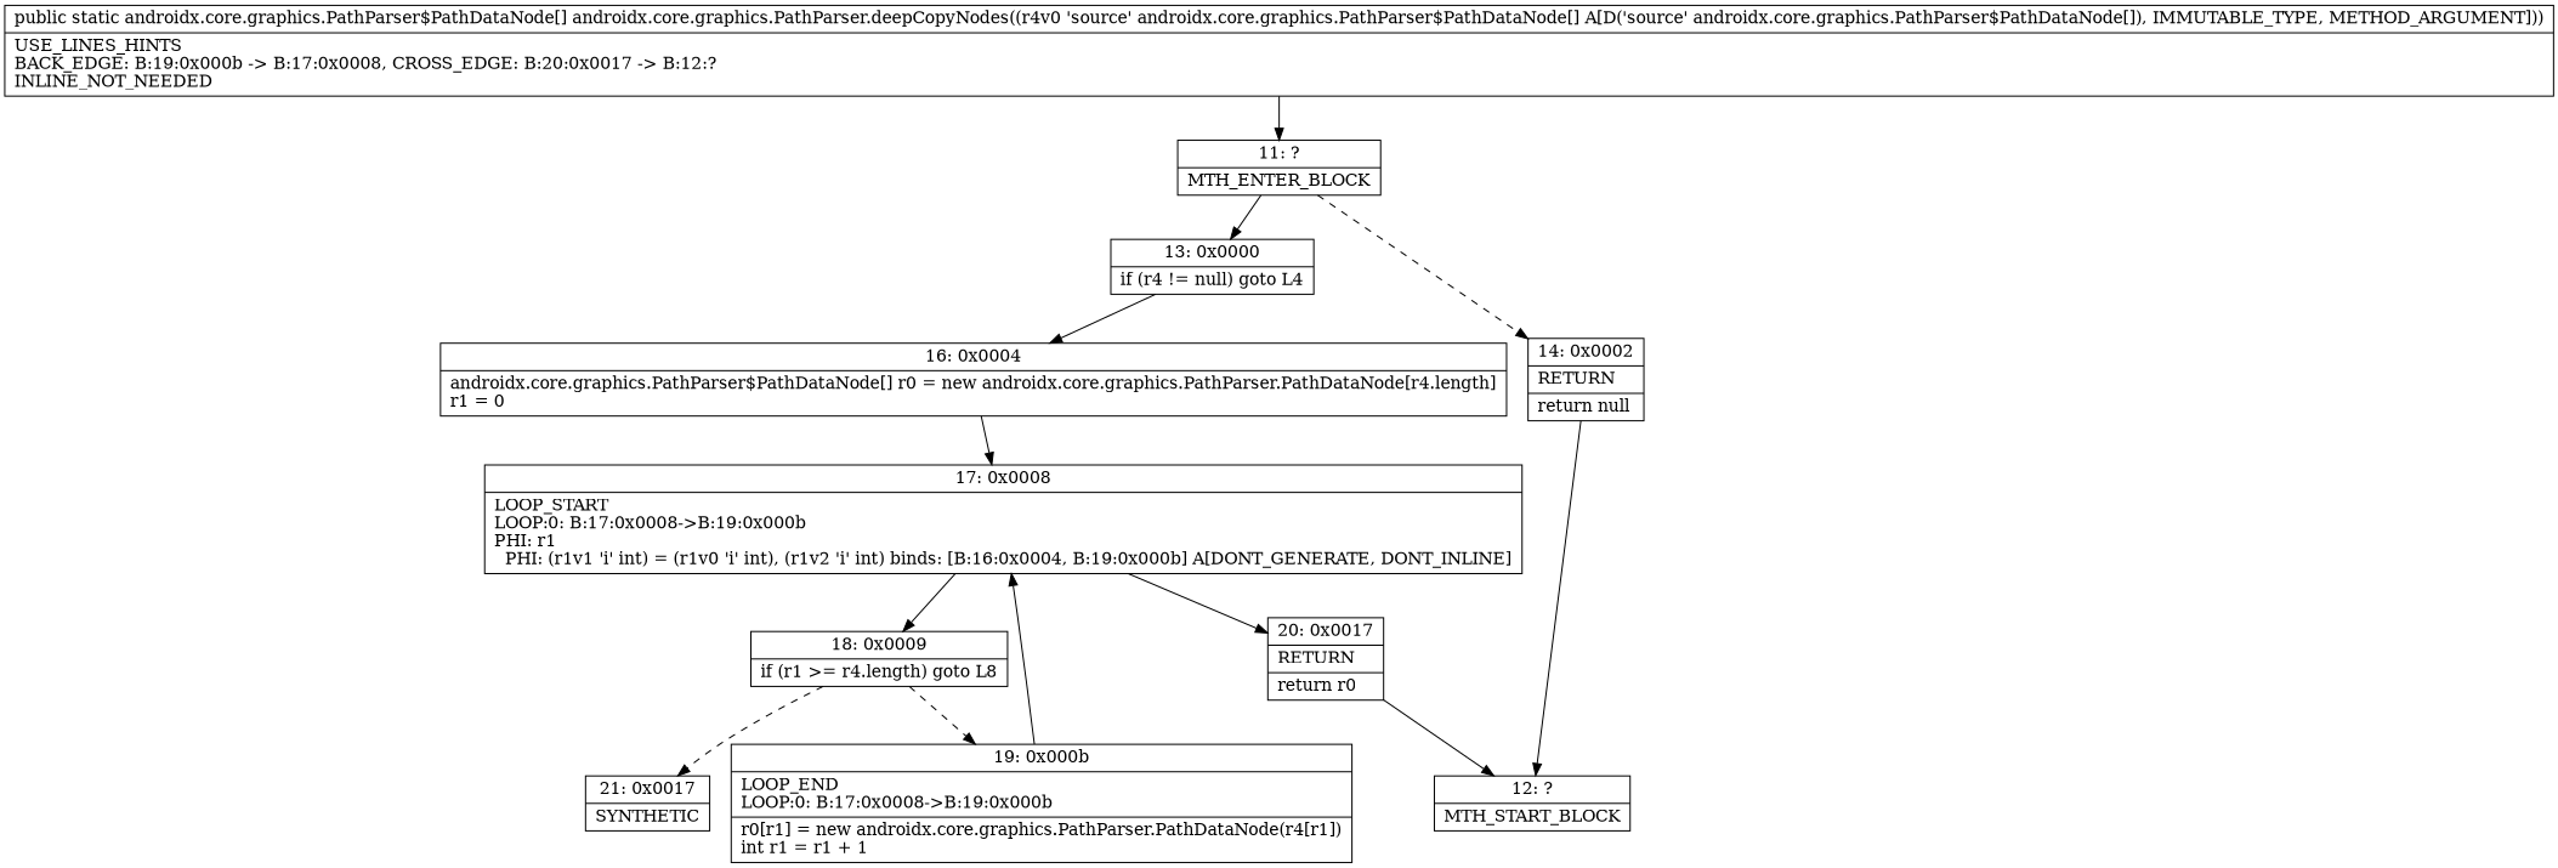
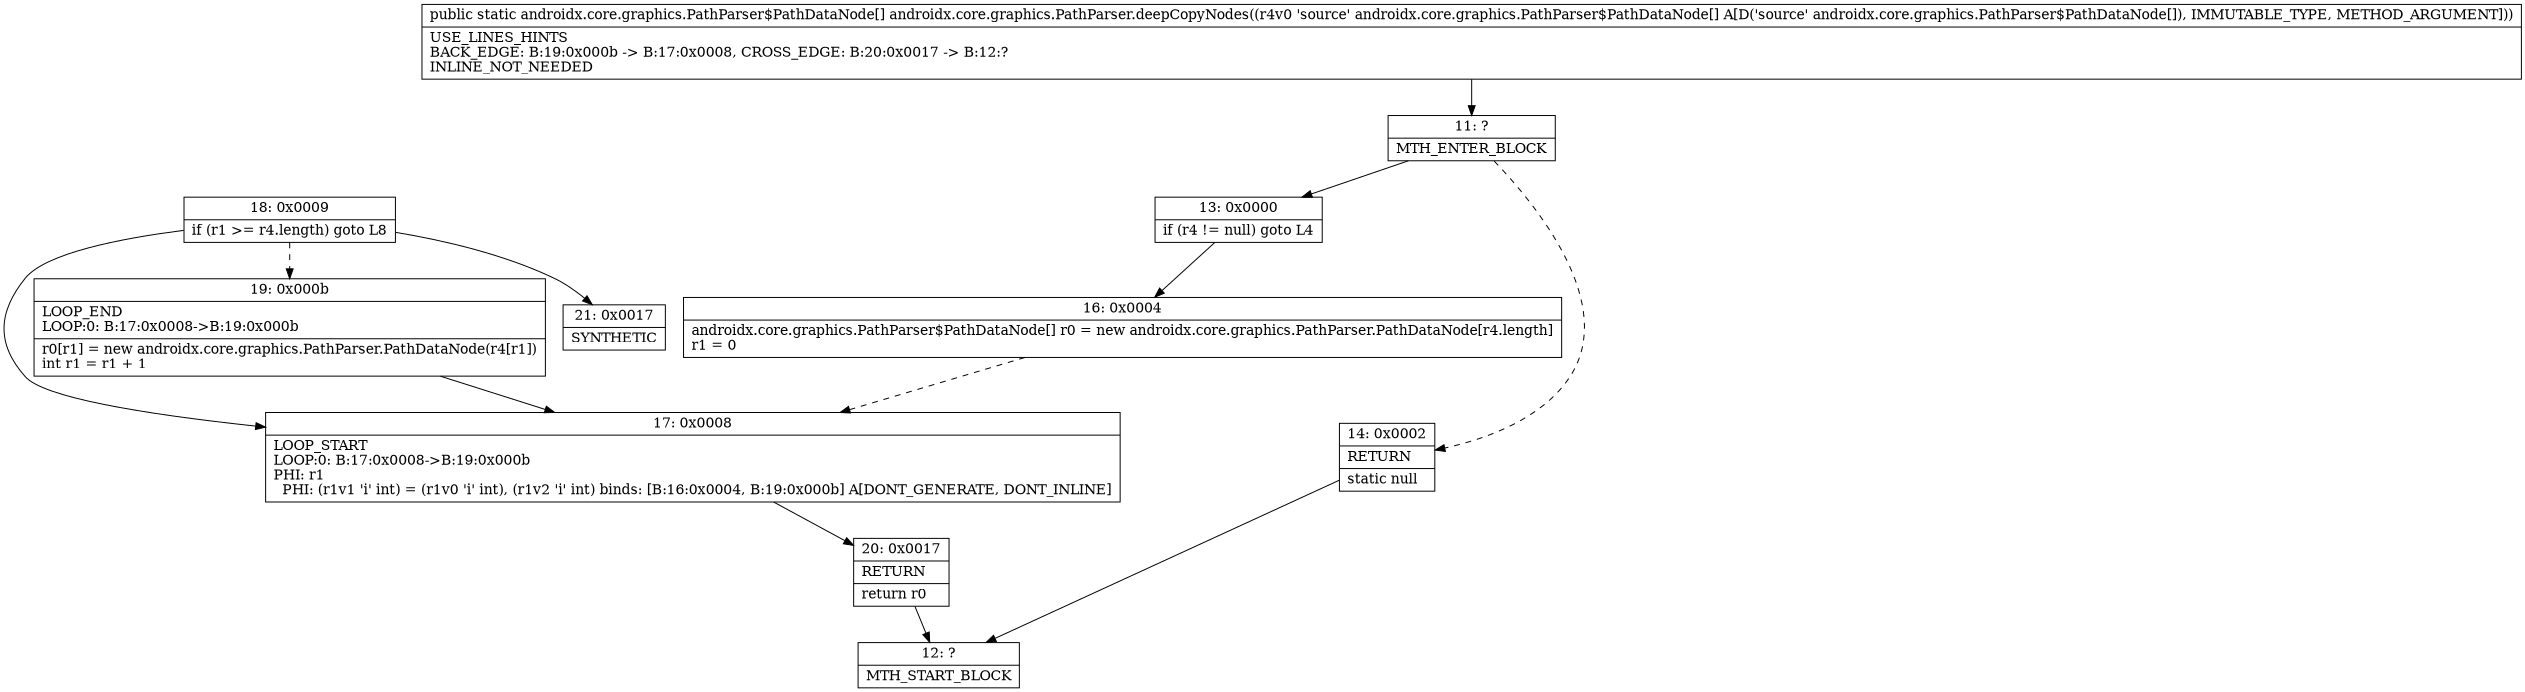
  digraph {
    node [shape=record]
    n1 [label="{11\:\ ?|MTH_ENTER_BLOCK\l}"]
    n2 [label="{13\:\ 0x0000|if (r4 != null) goto L4\l}"]
-   n3 [label="{14\:\ 0x0002|RETURN\l|return null\l}"]
+   n3 [label="{14\:\ 0x0002|RETURN\l|static null\l}"]
    n4 [label="{16\:\ 0x0004|androidx.core.graphics.PathParser$PathDataNode[] r0 = new androidx.core.graphics.PathParser.PathDataNode[r4.length]\lr1 = 0\l}"]
    n5 [label="{12\:\ ?|MTH_START_BLOCK\l}"]
    n6 [label="{17\:\ 0x0008|LOOP_START\lLOOP:0: B:17:0x0008\-\>B:19:0x000b\lPHI: r1 \l  PHI: (r1v1 'i' int) = (r1v0 'i' int), (r1v2 'i' int) binds: [B:16:0x0004, B:19:0x000b] A[DONT_GENERATE, DONT_INLINE]\l}"]
    n7 [label="{18\:\ 0x0009|if (r1 \>= r4.length) goto L8\l}"]
    n8 [label="{20\:\ 0x0017|RETURN\l|return r0\l}"]
    n9 [label="{19\:\ 0x000b|LOOP_END\lLOOP:0: B:17:0x0008\-\>B:19:0x000b\l|r0[r1] = new androidx.core.graphics.PathParser.PathDataNode(r4[r1])\lint r1 = r1 + 1\l}"]
    n10 [label="{21\:\ 0x0017|SYNTHETIC\l}"]
    n11 [label="{public static androidx.core.graphics.PathParser$PathDataNode[] androidx.core.graphics.PathParser.deepCopyNodes((r4v0 'source' androidx.core.graphics.PathParser$PathDataNode[] A[D('source' androidx.core.graphics.PathParser$PathDataNode[]), IMMUTABLE_TYPE, METHOD_ARGUMENT]))  | USE_LINES_HINTS\lBACK_EDGE: B:19:0x000b \-\> B:17:0x0008, CROSS_EDGE: B:20:0x0017 \-\> B:12:?\lINLINE_NOT_NEEDED\l}"]
    n1 -> n2
    n1 -> n3 [style=dashed]
    n2 -> n4
    n3 -> n5
-   n4 -> n6
-   n6 -> n7
+   n4 -> n6 [style=dashed]
+   n7 -> n6
    n6 -> n8
    n7 -> n9 [style=dashed]
-   n7 -> n10 [style=dashed]
+   n7 -> n10
    n8 -> n5
    n9 -> n6
    n11 -> n1
  }
